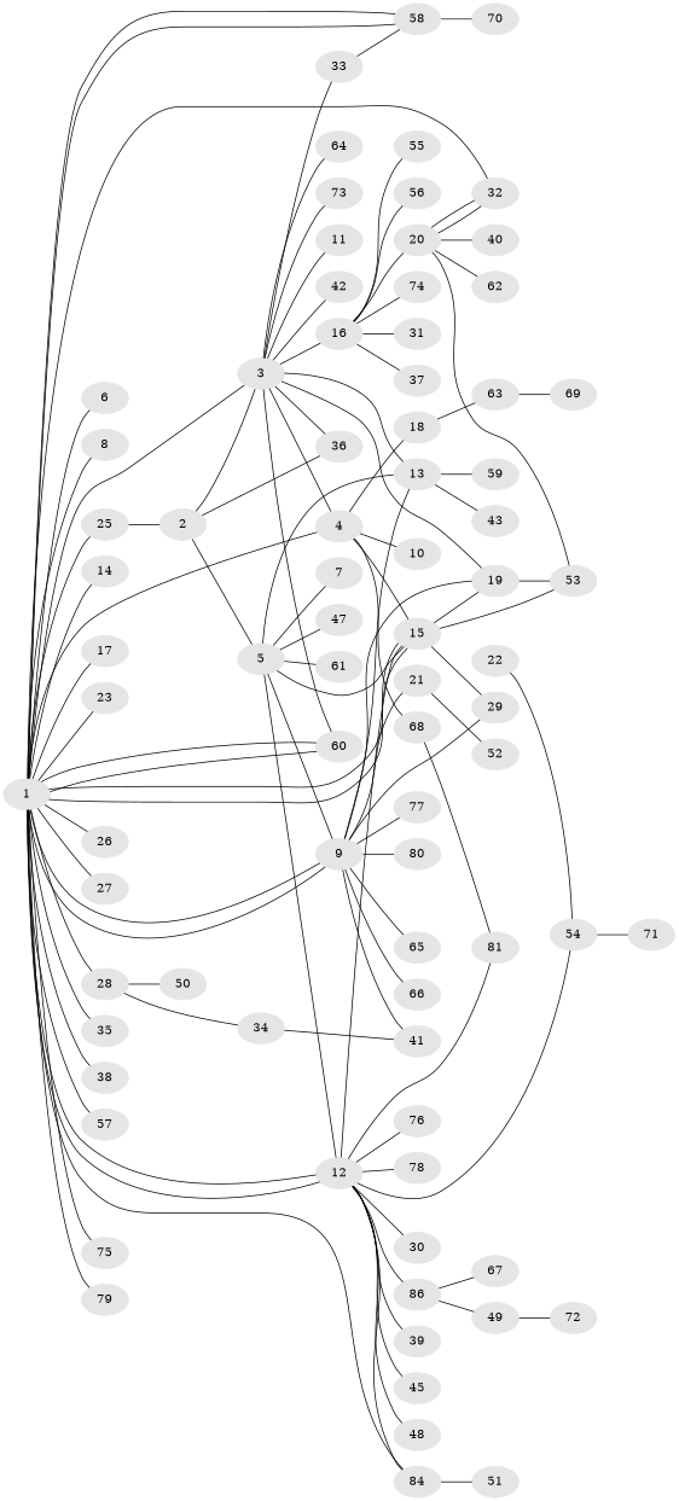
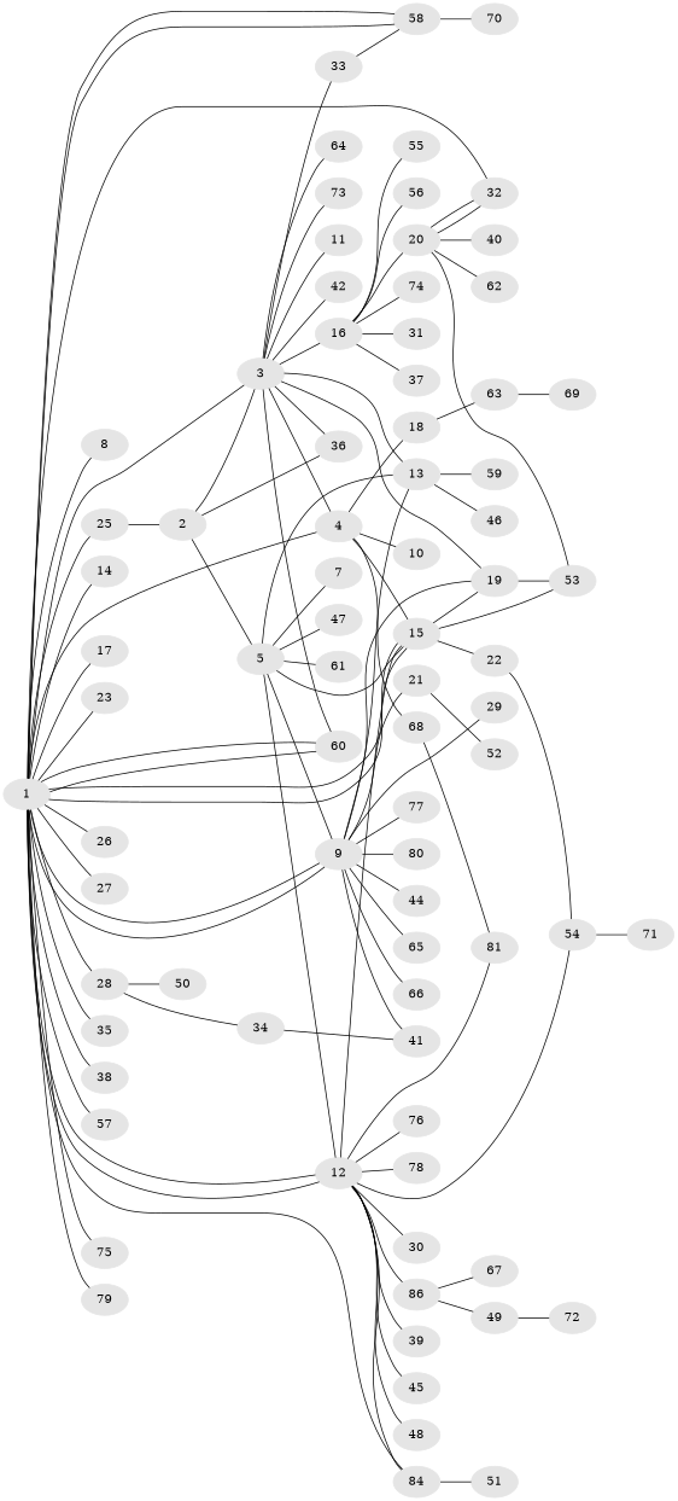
  graph {
    rankdir=LR
    node [color=gray90 style=filled]
    1
    3
    4
-   6
    8
    9
    12
    14
    15
    17
    23
    n12 [label=84]
    25
    26
    27
    28
    32
    35
    38
    57
    58
    60
    75
    79
    2
    5
    36
    11
    13
    16
    19
    33
    42
    64
    73
    10
    18
    68
    21
    29
    41
+   44
    65
    66
    77
    80
    30
    39
    45
    n50 [label=86]
    48
    54
    76
    78
    81
    22
    53
    51
    34
    50
    70
    7
    47
    61
-   43
+   43 [label=46]
    59
    20
    31
    37
    55
    56
    74
    63
    52
    49
    67
    71
    40
    62
    69
    72
    1 -- 3
    1 -- 4
-   1 -- 6
    1 -- 8
    1 -- 9
    1 -- 9
    1 -- 12
    1 -- 12
    1 -- 14
    1 -- 15
    1 -- 15
    1 -- 17
    1 -- 23
    1 -- n12
    1 -- 25
    1 -- 26
    1 -- 27
    1 -- 28
    1 -- 32
    1 -- 35
    1 -- 38
    1 -- 57
    1 -- 58
    1 -- 58
    1 -- 60
    1 -- 60
    1 -- 75
    1 -- 79
    3 -- 4
    3 -- 60
    3 -- 36
    3 -- 11
    3 -- 13
    3 -- 16
    3 -- 19
    3 -- 33
    3 -- 42
    3 -- 64
    3 -- 73
    4 -- 15
    4 -- 10
    4 -- 18
    4 -- 68
    9 -- 13
    9 -- 19
    9 -- 21
    9 -- 29
    9 -- 41
+   9 -- 44
    9 -- 65
    9 -- 66
    9 -- 77
    9 -- 80
    12 -- 15
    12 -- n12
    12 -- 30
    12 -- 39
    12 -- 45
    12 -- n50
    12 -- 48
    12 -- 54
    12 -- 76
    12 -- 78
    12 -- 81
    15 -- 19
-   15 -- 29
+   15 -- 22
    15 -- 53
    n12 -- 51
    25 -- 2
    28 -- 34
    28 -- 50
    58 -- 70
    2 -- 3
    2 -- 5
    2 -- 36
    5 -- 9
    5 -- 12
    5 -- 15
    5 -- 13
    5 -- 7
    5 -- 47
    5 -- 61
    13 -- 43
    13 -- 59
    16 -- 20
    16 -- 31
    16 -- 37
    16 -- 55
    16 -- 56
    16 -- 74
    19 -- 53
    33 -- 58
    18 -- 63
    68 -- 81
    21 -- 52
    n50 -- 49
    n50 -- 67
    54 -- 71
    22 -- 54
    34 -- 41
    20 -- 32
    20 -- 32
    20 -- 53
    20 -- 40
    20 -- 62
    63 -- 69
    49 -- 72
  }
